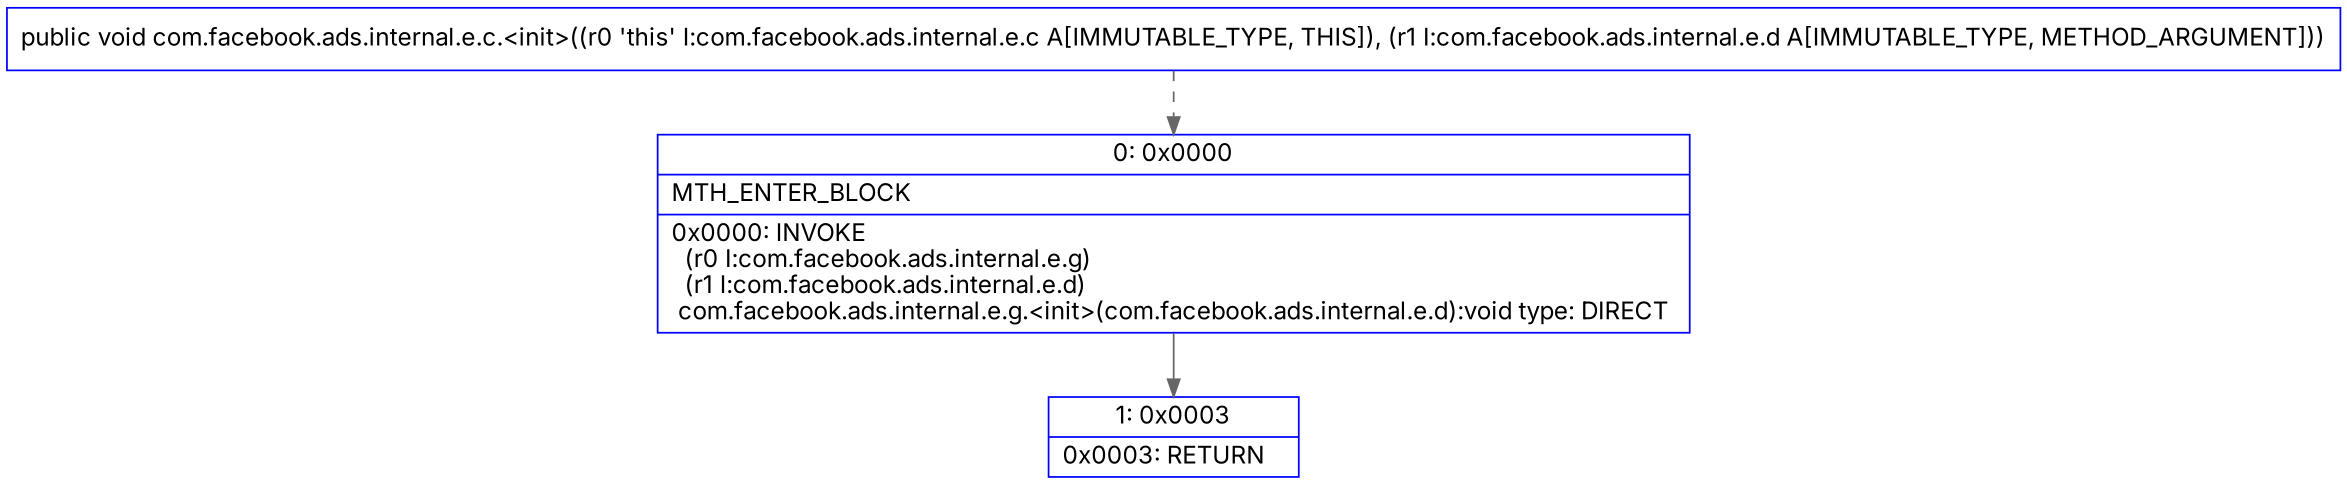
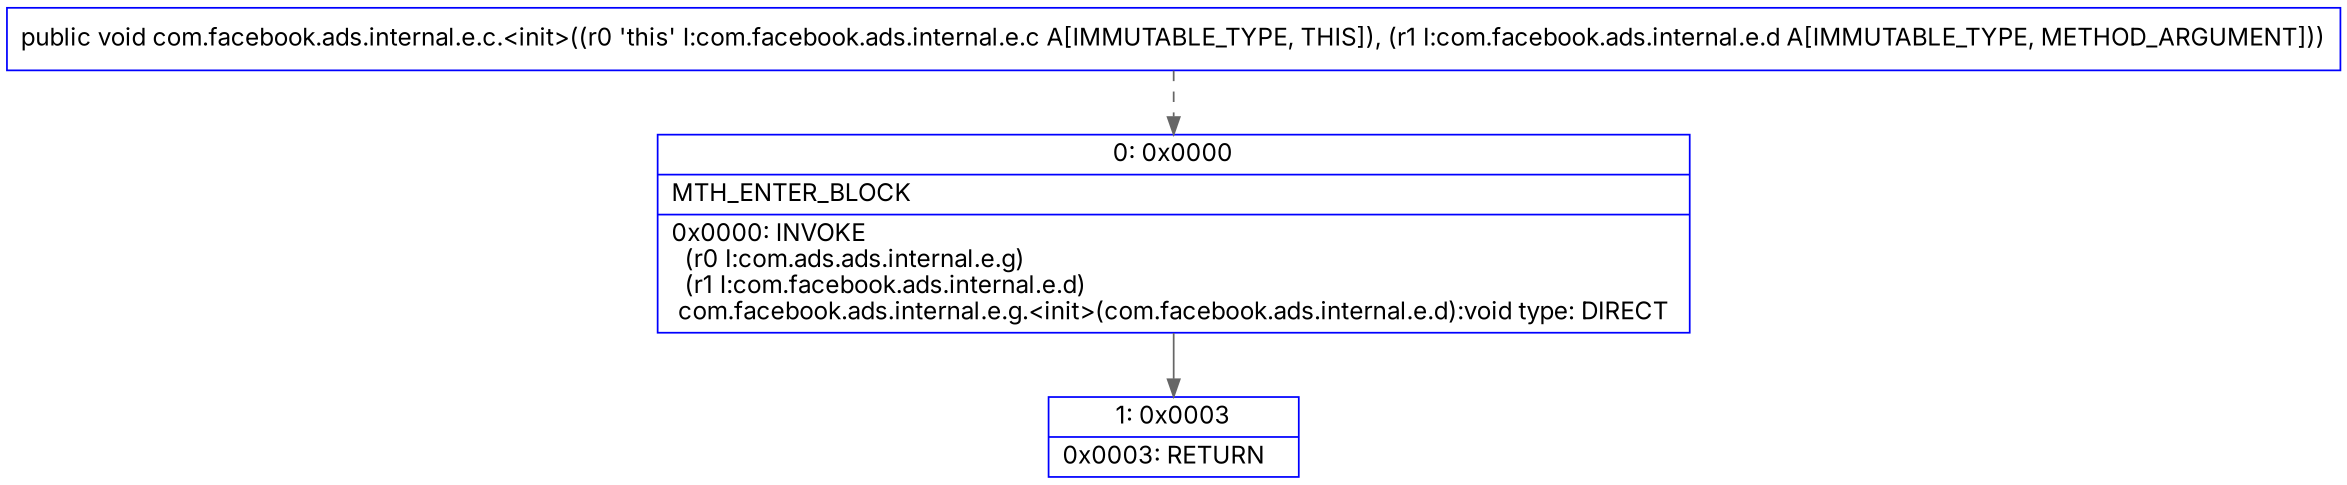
  digraph {
    fontname=Inter
    node [shape=record color=blue fontname=Inter]
    edge [color=gray40 fontname=Inter]
-   n1 [label="{0\:\ 0x0000|MTH_ENTER_BLOCK\l|0x0000: INVOKE  \l  (r0 I:com.facebook.ads.internal.e.g)\l  (r1 I:com.facebook.ads.internal.e.d)\l com.facebook.ads.internal.e.g.\<init\>(com.facebook.ads.internal.e.d):void type: DIRECT \l}"]
+   n1 [label="{0\:\ 0x0000|MTH_ENTER_BLOCK\l|0x0000: INVOKE  \l  (r0 I:com.ads.ads.internal.e.g)\l  (r1 I:com.facebook.ads.internal.e.d)\l com.facebook.ads.internal.e.g.\<init\>(com.facebook.ads.internal.e.d):void type: DIRECT \l}"]
    n2 [label="{1\:\ 0x0003|0x0003: RETURN   \l}"]
    n3 [label="{public void com.facebook.ads.internal.e.c.\<init\>((r0 'this' I:com.facebook.ads.internal.e.c A[IMMUTABLE_TYPE, THIS]), (r1 I:com.facebook.ads.internal.e.d A[IMMUTABLE_TYPE, METHOD_ARGUMENT])) }"]
    n1 -> n2 [style=solid]
    n3 -> n1 [style=dashed]
  }
